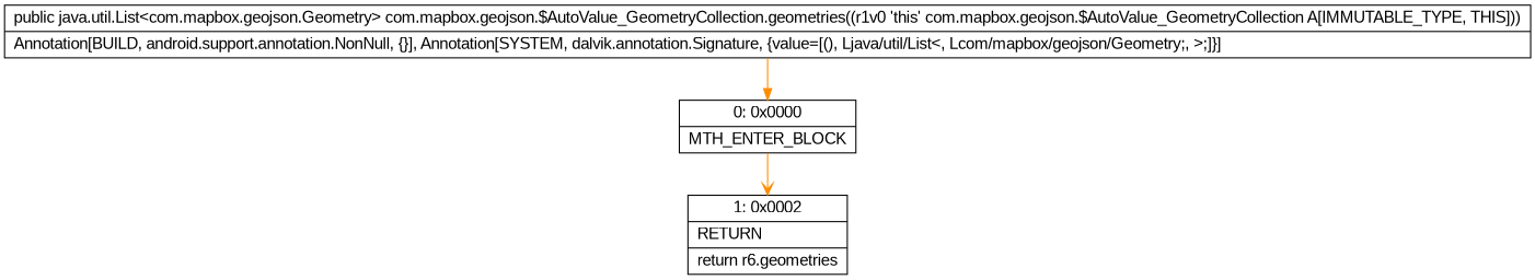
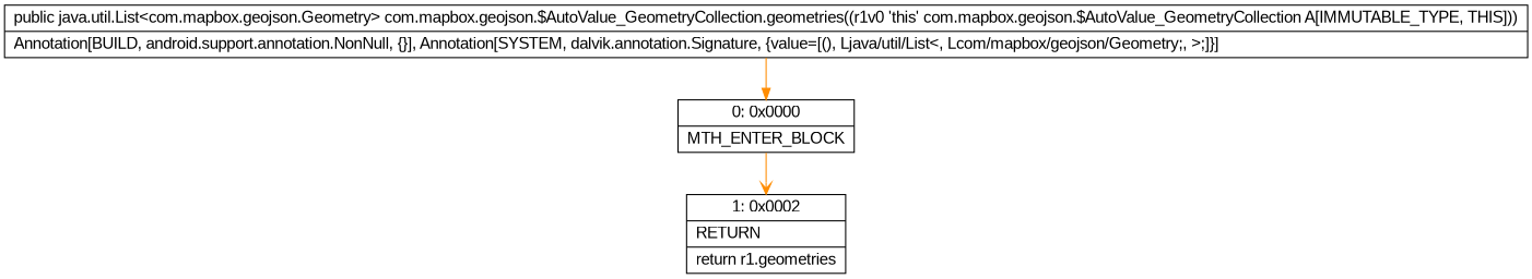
  digraph {
    fontname="Liberation Sans"
    node [shape=record fontname="Liberation Sans"]
    edge [color=darkorange fontname="Liberation Sans"]
    n1 [label="{0\:\ 0x0000|MTH_ENTER_BLOCK\l}"]
-   n2 [label="{1\:\ 0x0002|RETURN\l|return r6.geometries\l}"]
+   n2 [label="{1\:\ 0x0002|RETURN\l|return r1.geometries\l}"]
    n3 [label="{public java.util.List\<com.mapbox.geojson.Geometry\> com.mapbox.geojson.$AutoValue_GeometryCollection.geometries((r1v0 'this' com.mapbox.geojson.$AutoValue_GeometryCollection A[IMMUTABLE_TYPE, THIS]))  | Annotation[BUILD, android.support.annotation.NonNull, \{\}], Annotation[SYSTEM, dalvik.annotation.Signature, \{value=[(), Ljava\/util\/List\<, Lcom\/mapbox\/geojson\/Geometry;, \>;]\}]\l}"]
    n1 -> n2 [arrowhead=vee]
    n3 -> n1 [arrowhead=normal]
  }
